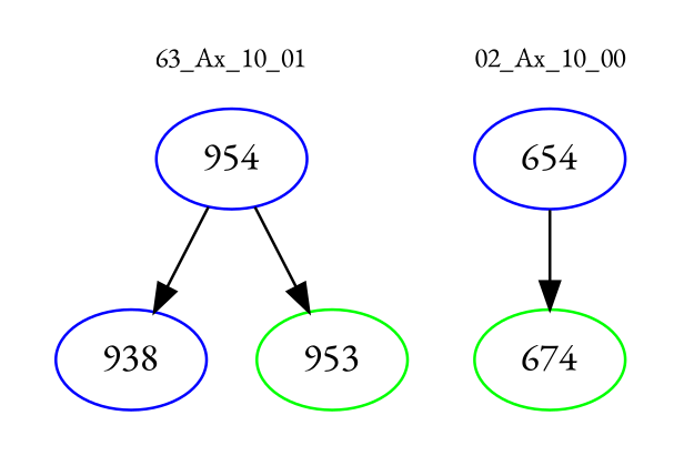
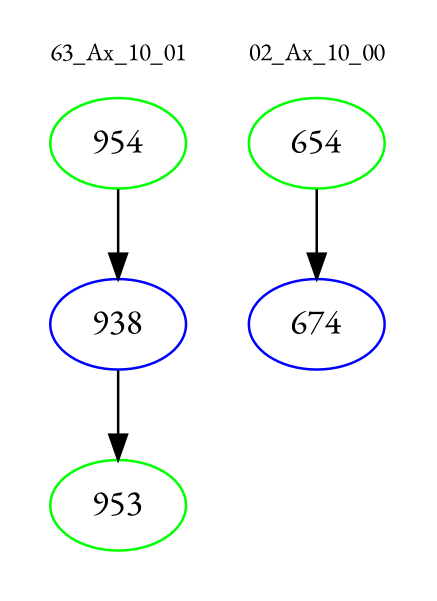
  digraph {
    fontname="EB Garamond"
    node [color=blue fontname="EB Garamond"]
    edge [color=black fontname="EB Garamond"]
-   n1 [label=954]
+   n1 [color=green label=954]
    n2 [label=938]
    n3 [color=green label=953]
-   n4 [label=654]
-   n5 [color=green label=674]
+   n4 [color=green label=654]
+   n5 [label=674]
    subgraph cluster_1 {
      color=white
      fontsize=10
      label="63_Ax_10_01"
      n1
      n2
      n3
    }
    subgraph cluster_2 {
      color=white
      fontsize=10
      label="02_Ax_10_00"
      n4
      n5
    }
    n1 -> n2
-   n1 -> n3
+   n2 -> n3
    n4 -> n5
  }
